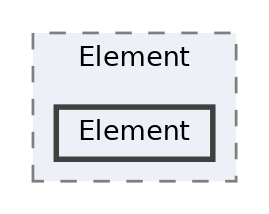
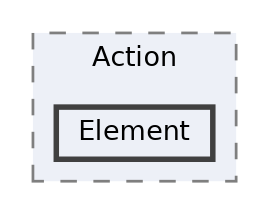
  digraph {
    compound=true
    n1 [color=grey25 fillcolor="#edf0f7" fontname=Helvetica fontsize=10 height=0.2 label=Element shape=box style="filled,bold" width=0.4]
    subgraph cluster_1 {
      bgcolor="#edf0f7"
      fontname=Helvetica
      fontsize=10
-     label=Element
+     label=Action
      pencolor=grey50
      style="filled,dashed"
      n1
    }
  }
